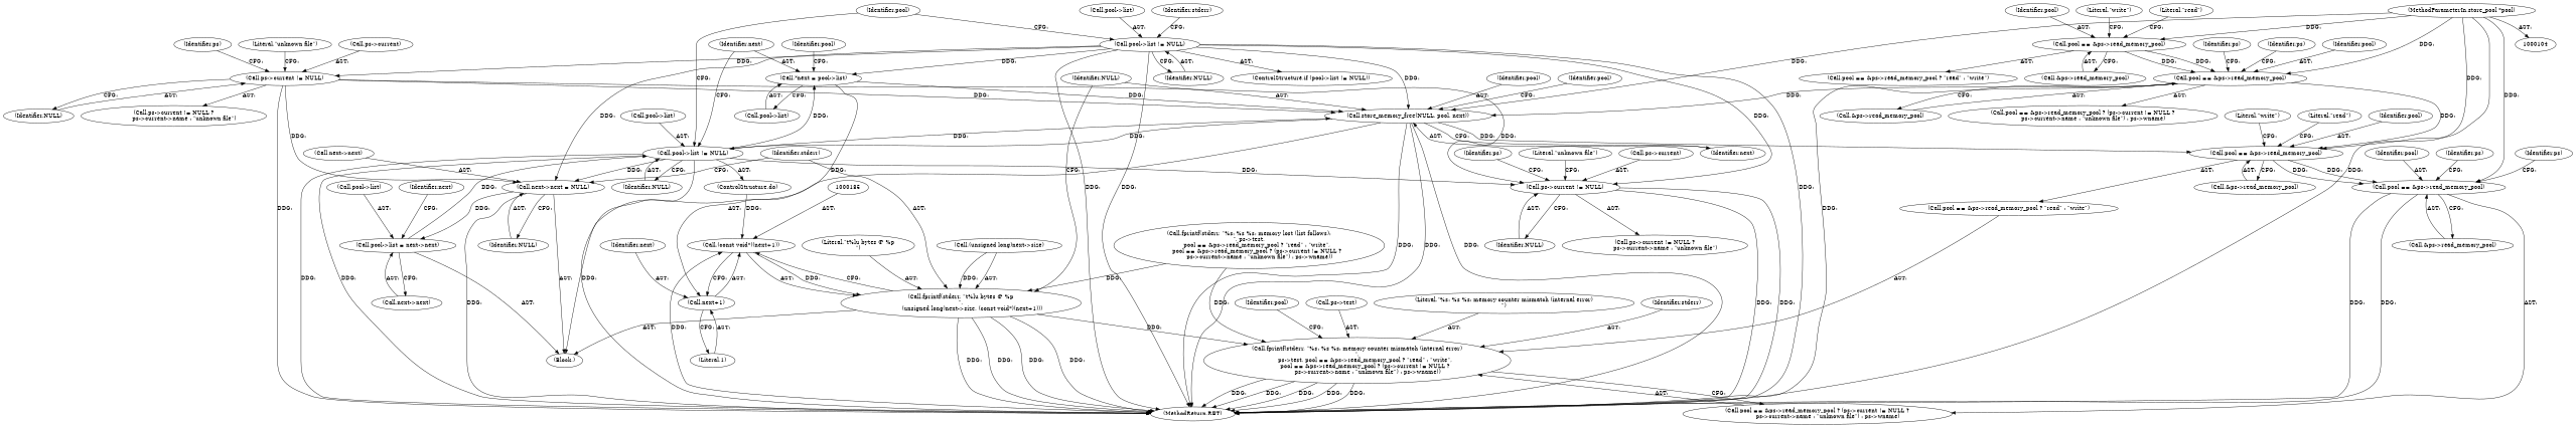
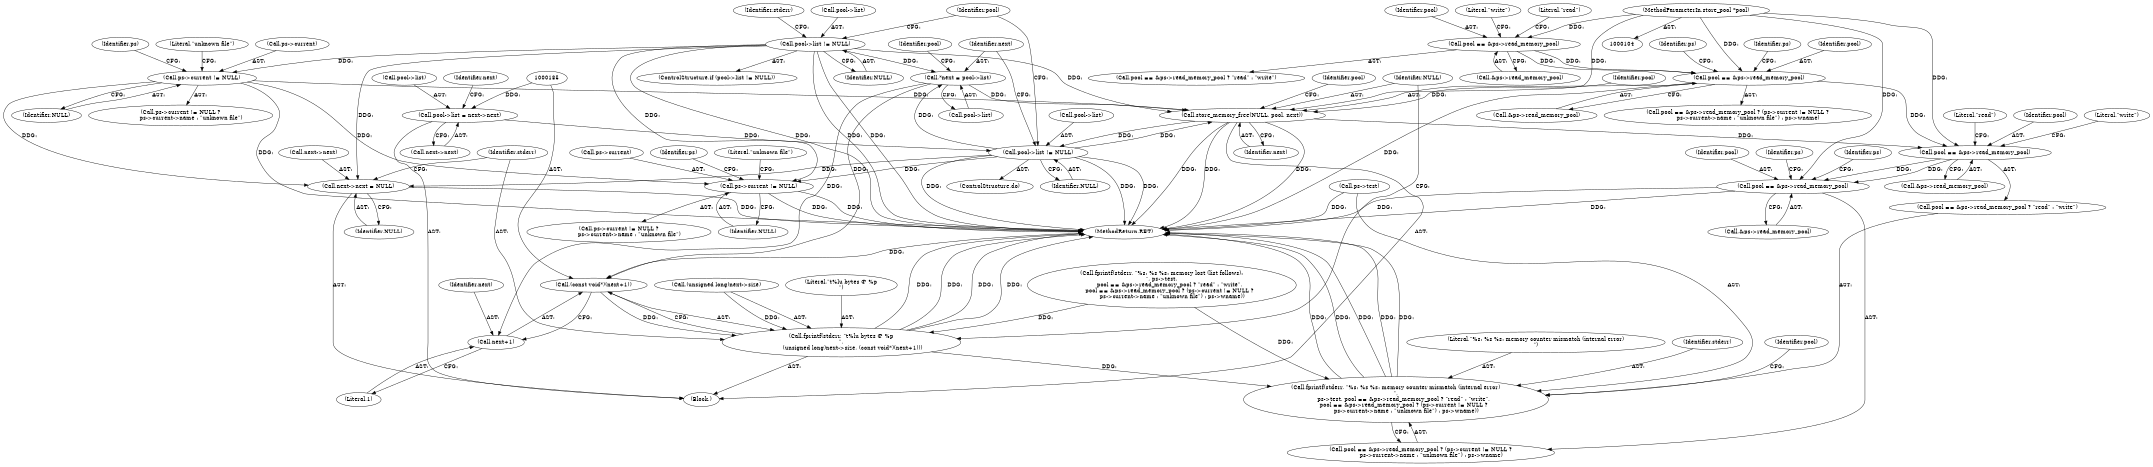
  digraph {
    n1 [label="(Call,*next = pool->list)"]
    n2 [label="(Call,store_memory_free(NULL, pool, next))"]
    n3 [label="(Call,(const void*)(next+1))"]
    n4 [label="(Call,next+1)"]
    n5 [label="(Call,pool->list)"]
    n6 [label="(Block,)"]
    n7 [label="(Call,pool->list != NULL)"]
    n8 [label="(MethodReturn,RET)"]
    n9 [label="(Call,pool == &ps->read_memory_pool)"]
    n10 [label="(Identifier,next)"]
    n11 [label="(Call,fprintf(stderr, \"\t%lu bytes @ %p\n\",\n             (unsigned long)next->size, (const void*)(next+1)))"]
    n12 [label="(Literal,1)"]
    n13 [label="(Call,next->next = NULL)"]
    n14 [label="(Call,ps->current != NULL)"]
    n15 [label="(ControlStructure,do)"]
    n16 [label="(Identifier,NULL)"]
    n17 [label="(Call,pool->list = next->next)"]
    n18 [label="(Identifier,NULL)"]
    n19 [label="(Call,ps->current != NULL ?\n            ps->current->name : \"unknown file\")"]
    n20 [label="(Identifier,NULL)"]
    n21 [label="(Call,next->next)"]
    n22 [label="(Call,ps->current != NULL)"]
    n23 [label="(Identifier,NULL)"]
    n24 [label="(Call,ps->current != NULL ?\n            ps->current->name : \"unknown file\")"]
    n25 [label="(Call,pool->list != NULL)"]
    n26 [label="(Identifier,NULL)"]
    n27 [label="(ControlStructure,if (pool->list != NULL))"]
    n28 [label="(Call,pool == &ps->read_memory_pool)"]
    n29 [label="(Call,&ps->read_memory_pool)"]
    n30 [label="(Call,pool == &ps->read_memory_pool ? \"read\" : \"write\")"]
    n31 [label="(Call,pool == &ps->read_memory_pool)"]
    n32 [label="(Call,&ps->read_memory_pool)"]
    n33 [label="(Call,pool == &ps->read_memory_pool ? (ps->current != NULL ?\n            ps->current->name : \"unknown file\") : ps->wname)"]
    n34 [label="(Call,pool == &ps->read_memory_pool)"]
    n35 [label="(Call,pool == &ps->read_memory_pool ? \"read\" : \"write\")"]
    n36 [label="(Call,&ps->read_memory_pool)"]
    n37 [label="(MethodParameterIn,store_pool *pool)"]
    1000104
    n39 [label="(Call,pool == &ps->read_memory_pool ? (ps->current != NULL ?\n            ps->current->name : \"unknown file\") : ps->wname)"]
    n40 [label="(Call,&ps->read_memory_pool)"]
    n41 [label="(Call,fprintf(stderr, \"%s: %s %s: memory counter mismatch (internal error)\n\",\n         ps->test, pool == &ps->read_memory_pool ? \"read\" : \"write\",\n         pool == &ps->read_memory_pool ? (ps->current != NULL ?\n            ps->current->name : \"unknown file\") : ps->wname))"]
    n42 [label="(Literal,\"read\")"]
    n43 [label="(Identifier,pool)"]
    n44 [label="(Literal,\"unknown file\")"]
    n45 [label="(Identifier,pool)"]
    n46 [label="(Identifier,NULL)"]
    n47 [label="(Call,ps->test)"]
    n48 [label="(Identifier,ps)"]
    n49 [label="(Call,pool->list)"]
    n50 [label="(Identifier,ps)"]
    n51 [label="(Call,(unsigned long)next->size)"]
    n52 [label="(Call,ps->current)"]
    n53 [label="(Literal,\"%s: %s %s: memory counter mismatch (internal error)\n\")"]
    n54 [label="(Identifier,pool)"]
    n55 [label="(Identifier,stderr)"]
    n56 [label="(Literal,\"read\")"]
    n57 [label="(Identifier,ps)"]
    n58 [label="(Identifier,pool)"]
    n59 [label="(Literal,\"unknown file\")"]
    n60 [label="(Identifier,ps)"]
    n61 [label="(Identifier,ps)"]
    n62 [label="(Identifier,next)"]
    n63 [label="(Literal,\"\t%lu bytes @ %p\n\")"]
    n64 [label="(Identifier,stderr)"]
    n65 [label="(Identifier,ps)"]
    n66 [label="(Identifier,next)"]
    n67 [label="(Identifier,stderr)"]
    n68 [label="(Call,ps->current)"]
    n69 [label="(Identifier,next)"]
    n70 [label="(Identifier,pool)"]
    n71 [label="(Identifier,pool)"]
    n72 [label="(Literal,\"write\")"]
    n73 [label="(Call,pool->list)"]
    n74 [label="(Call,fprintf(stderr, \"%s: %s %s: memory lost (list follows):\n\", ps->test,\n         pool == &ps->read_memory_pool ? \"read\" : \"write\",\n         pool == &ps->read_memory_pool ? (ps->current != NULL ?\n            ps->current->name : \"unknown file\") : ps->wname))"]
    n75 [label="(Call,pool->list)"]
    n76 [label="(Identifier,pool)"]
    n77 [label="(Identifier,pool)"]
    n78 [label="(Literal,\"write\")"]
    n79 [label="(Identifier,pool)"]
    n80 [label="(Call,next->next)"]
    1000185
    n1 -> n2 [label="DDG: "]
-   n15 -> n3 [label="DDG: "]
+   n1 -> n3 [label="DDG: "]
    n1 -> n4 [label="DDG: "]
    n1 -> n5 [label="CFG: "]
    n2 -> n6 [label="AST: "]
    n2 -> n7 [label="DDG: "]
    n2 -> n8 [label="DDG: "]
    n2 -> n8 [label="DDG: "]
    n2 -> n8 [label="DDG: "]
    n2 -> n9 [label="DDG: "]
    n2 -> n10 [label="CFG: "]
    n3 -> n4 [label="CFG: "]
    n3 -> n11 [label="AST: "]
    n3 -> n11 [label="DDG: "]
    n4 -> n3 [label="AST: "]
    n4 -> n12 [label="CFG: "]
    n5 -> n1 [label="AST: "]
    n7 -> n1 [label="DDG: "]
    n7 -> n2 [label="DDG: "]
    n7 -> n8 [label="DDG: "]
    n7 -> n8 [label="DDG: "]
    n7 -> n8 [label="DDG: "]
    n7 -> n13 [label="DDG: "]
    n7 -> n14 [label="DDG: "]
    n7 -> n15 [label="AST: "]
    n7 -> n16 [label="CFG: "]
    n8 -> n3 [label="DDG: "]
    n9 -> n28 [label="DDG: "]
    n9 -> n28 [label="DDG: "]
    n9 -> n29 [label="CFG: "]
    n9 -> n30 [label="AST: "]
    n10 -> n2 [label="AST: "]
    n11 -> n3 [label="CFG: "]
    n11 -> n6 [label="AST: "]
    n11 -> n8 [label="DDG: "]
    n11 -> n8 [label="DDG: "]
    n11 -> n8 [label="DDG: "]
    n11 -> n8 [label="DDG: "]
    n11 -> n41 [label="DDG: "]
    n12 -> n4 [label="AST: "]
    n13 -> n6 [label="AST: "]
    n13 -> n8 [label="DDG: "]
-   n13 -> n17 [label="DDG: "]
+   1000185 -> n17 [label="DDG: "]
    n13 -> n18 [label="CFG: "]
    n14 -> n8 [label="DDG: "]
    n14 -> n8 [label="DDG: "]
    n14 -> n19 [label="AST: "]
    n14 -> n20 [label="CFG: "]
    n16 -> n7 [label="AST: "]
    n17 -> n6 [label="AST: "]
    n17 -> n7 [label="DDG: "]
    n17 -> n21 [label="CFG: "]
    n18 -> n13 [label="AST: "]
    n20 -> n14 [label="AST: "]
    n21 -> n17 [label="AST: "]
    n22 -> n2 [label="DDG: "]
    n22 -> n8 [label="DDG: "]
    n22 -> n13 [label="DDG: "]
    n22 -> n14 [label="DDG: "]
    n22 -> n23 [label="CFG: "]
    n22 -> n24 [label="AST: "]
    n23 -> n22 [label="AST: "]
    n25 -> n1 [label="DDG: "]
    n25 -> n2 [label="DDG: "]
    n25 -> n8 [label="DDG: "]
    n25 -> n8 [label="DDG: "]
    n25 -> n8 [label="DDG: "]
    n25 -> n13 [label="DDG: "]
    n25 -> n14 [label="DDG: "]
    n25 -> n22 [label="DDG: "]
    n25 -> n26 [label="CFG: "]
    n25 -> n27 [label="AST: "]
    n26 -> n25 [label="AST: "]
    n28 -> n8 [label="DDG: "]
    n28 -> n8 [label="DDG: "]
    n28 -> n39 [label="AST: "]
    n28 -> n40 [label="CFG: "]
    n29 -> n9 [label="AST: "]
    n30 -> n41 [label="AST: "]
    n31 -> n2 [label="DDG: "]
    n31 -> n8 [label="DDG: "]
    n31 -> n9 [label="DDG: "]
    n31 -> n32 [label="CFG: "]
    n31 -> n33 [label="AST: "]
    n32 -> n31 [label="AST: "]
    n34 -> n31 [label="DDG: "]
    n34 -> n31 [label="DDG: "]
    n34 -> n35 [label="AST: "]
    n34 -> n36 [label="CFG: "]
    n36 -> n34 [label="AST: "]
    n37 -> n2 [label="DDG: "]
-   n37 -> n8 [label="DDG: "]
+   n47 -> n8 [label="DDG: "]
    n37 -> n9 [label="DDG: "]
    n37 -> n28 [label="DDG: "]
    n37 -> n31 [label="DDG: "]
    n37 -> n34 [label="DDG: "]
    n37 -> 1000104 [label="AST: "]
    n39 -> n41 [label="AST: "]
    n40 -> n28 [label="AST: "]
    n41 -> n8 [label="DDG: "]
    n41 -> n8 [label="DDG: "]
    n41 -> n8 [label="DDG: "]
    n41 -> n8 [label="DDG: "]
    n41 -> n8 [label="DDG: "]
    n41 -> n39 [label="CFG: "]
    n42 -> n34 [label="CFG: "]
    n43 -> n7 [label="CFG: "]
    n43 -> n25 [label="CFG: "]
    n44 -> n22 [label="CFG: "]
    n45 -> n2 [label="CFG: "]
    n46 -> n2 [label="AST: "]
    n46 -> n11 [label="CFG: "]
    n47 -> n41 [label="AST: "]
    n48 -> n14 [label="CFG: "]
    n49 -> n25 [label="AST: "]
    n50 -> n28 [label="CFG: "]
    n51 -> n11 [label="AST: "]
    n51 -> n11 [label="DDG: "]
    n52 -> n22 [label="AST: "]
    n53 -> n41 [label="AST: "]
    n54 -> n1 [label="CFG: "]
    n55 -> n41 [label="AST: "]
    n56 -> n9 [label="CFG: "]
    n57 -> n31 [label="CFG: "]
    n58 -> n28 [label="AST: "]
    n59 -> n14 [label="CFG: "]
    n60 -> n28 [label="CFG: "]
    n61 -> n22 [label="CFG: "]
    n62 -> n4 [label="AST: "]
    n63 -> n11 [label="AST: "]
    n64 -> n11 [label="AST: "]
    n64 -> n13 [label="CFG: "]
    n65 -> n31 [label="CFG: "]
    n66 -> n1 [label="AST: "]
    n66 -> n7 [label="CFG: "]
    n67 -> n25 [label="CFG: "]
    n68 -> n14 [label="AST: "]
    n69 -> n17 [label="CFG: "]
    n70 -> n9 [label="AST: "]
    n71 -> n31 [label="AST: "]
    n72 -> n9 [label="CFG: "]
    n73 -> n17 [label="AST: "]
    n74 -> n11 [label="DDG: "]
    n74 -> n41 [label="DDG: "]
    n75 -> n7 [label="AST: "]
    n76 -> n34 [label="AST: "]
    n77 -> n2 [label="AST: "]
    n78 -> n34 [label="CFG: "]
    n79 -> n41 [label="CFG: "]
    n80 -> n13 [label="AST: "]
    1000185 -> n3 [label="AST: "]
  }
